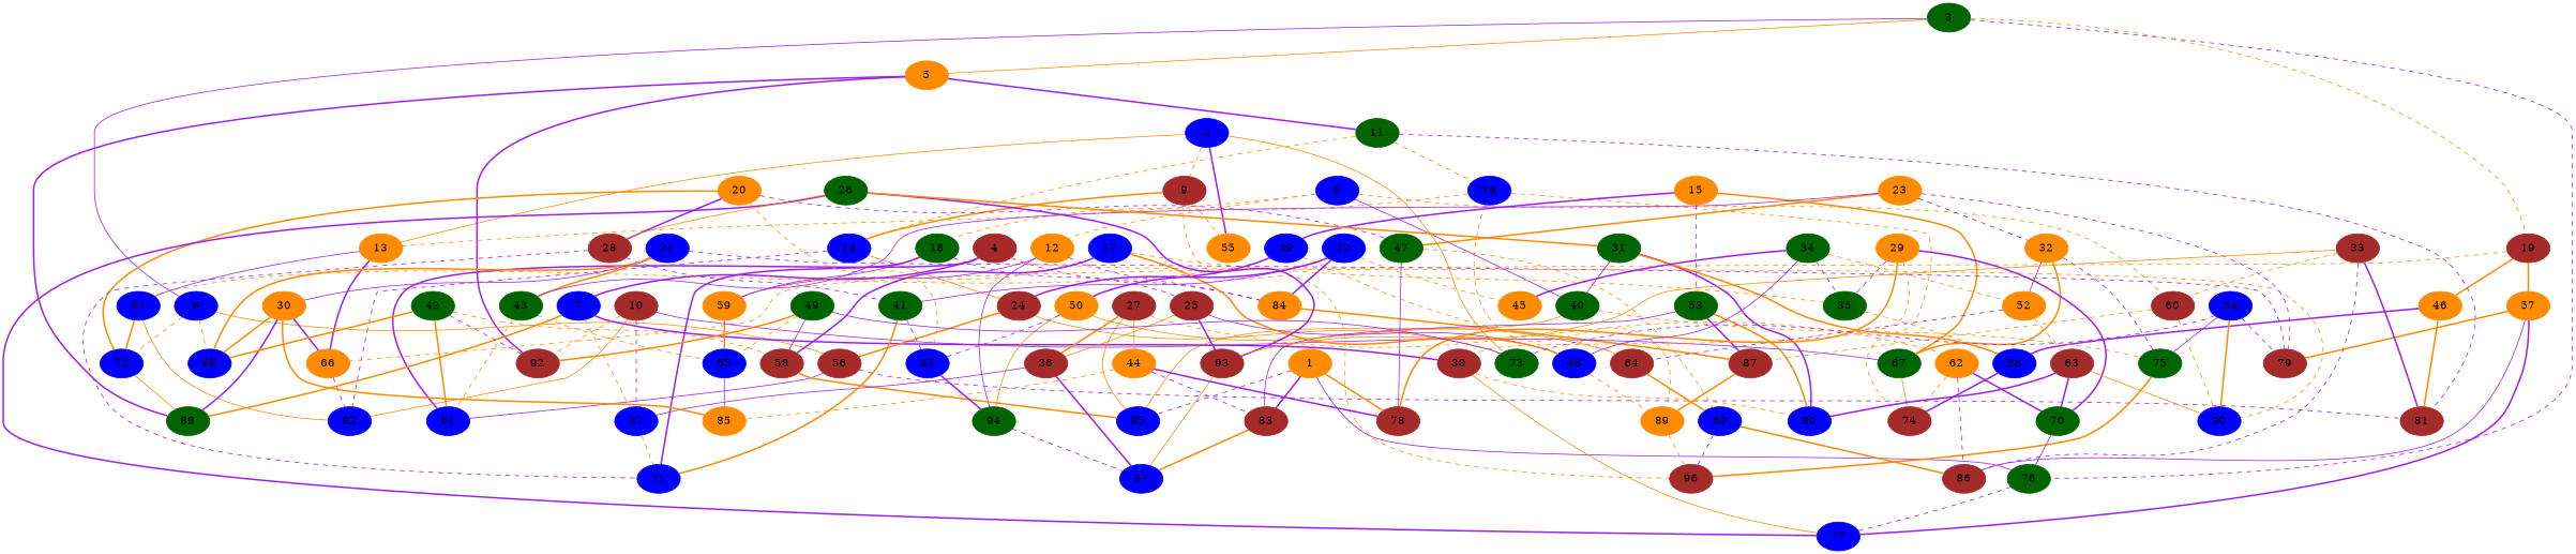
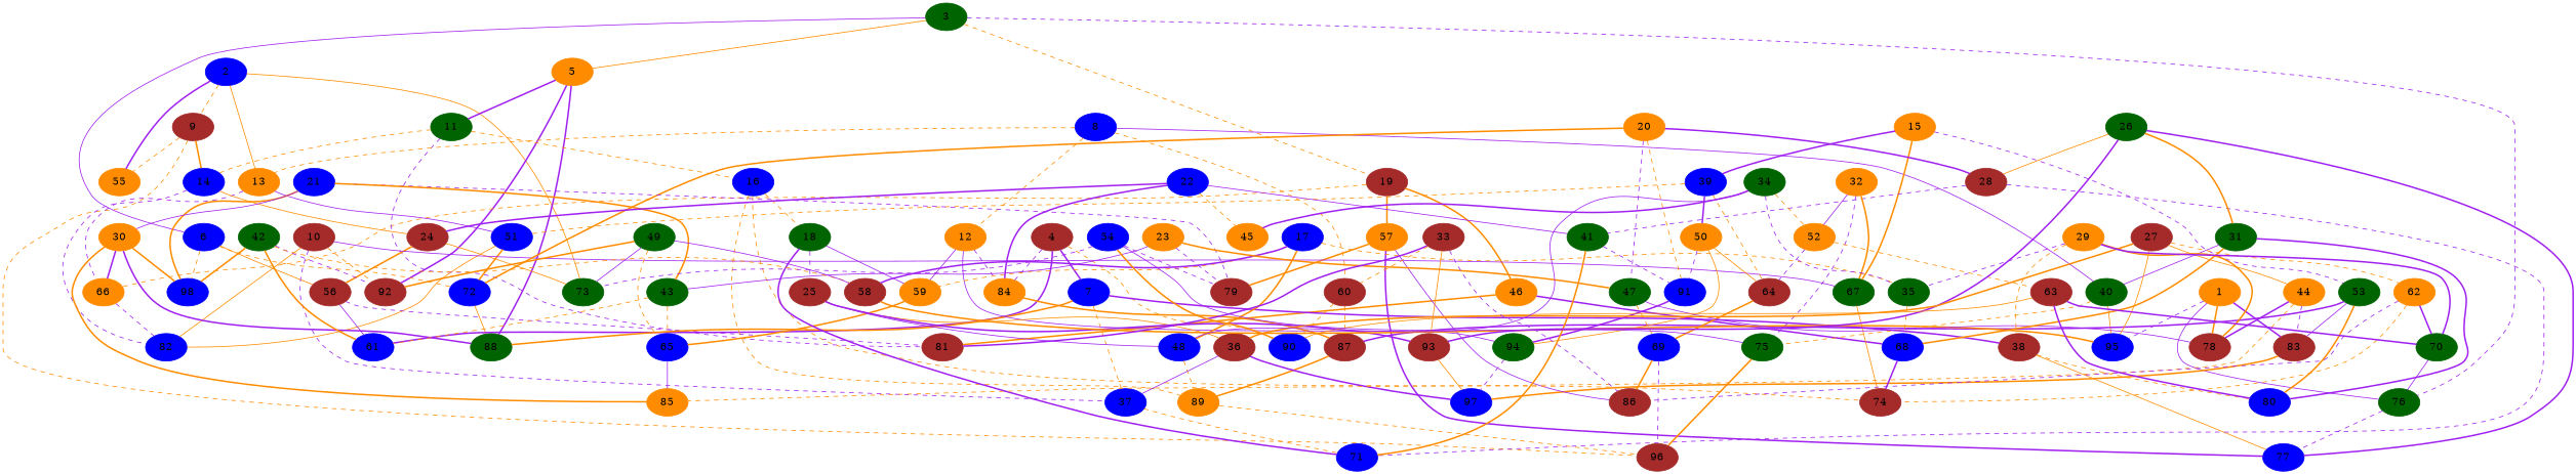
  graph {
    node [color=blue style=filled]
    edge [color=darkorange style=dashed]
    1 [color=darkorange]
    76 [color=darkgreen]
    78 [color=brown]
    83 [color=brown]
    95
    77
    97
    9 [color=brown]
    2
    13 [color=darkorange]
    55 [color=darkorange]
    73 [color=darkgreen]
    14
    96 [color=brown]
    51
    66 [color=darkorange]
    3 [color=darkgreen]
    5 [color=darkorange]
    6
    19 [color=brown]
    11 [color=darkgreen]
    88 [color=darkgreen]
    92 [color=brown]
    56 [color=brown]
    72
    98
    46 [color=darkorange]
    57 [color=darkorange]
    4 [color=brown]
    7
    61
    84 [color=darkorange]
    90
    37
    38 [color=brown]
    87 [color=brown]
    16
    81 [color=brown]
    71
    80
    8
    12 [color=darkorange]
    40 [color=darkgreen]
    60 [color=brown]
    59 [color=darkorange]
    94 [color=darkgreen]
    75 [color=darkgreen]
    82
    24 [color=brown]
    10 [color=brown]
    67 [color=darkgreen]
    74 [color=brown]
    18 [color=darkgreen]
    89 [color=darkorange]
    65
    15 [color=darkorange]
    39
    53 [color=darkgreen]
    50 [color=darkorange]
    64 [color=brown]
    45 [color=darkorange]
    25 [color=brown]
    17
    35 [color=darkgreen]
    48
    58 [color=brown]
    68
    36 [color=brown]
    93 [color=brown]
    79 [color=brown]
    86 [color=brown]
    20 [color=darkorange]
    28 [color=brown]
    47 [color=darkgreen]
    91
    41 [color=darkgreen]
    69
    21
    30 [color=darkorange]
    43 [color=darkgreen]
    85 [color=darkorange]
    22
    23 [color=darkorange]
    32 [color=darkorange]
    52 [color=darkorange]
    26 [color=darkgreen]
    31 [color=darkgreen]
    27 [color=brown]
    44 [color=darkorange]
    62 [color=darkorange]
    70 [color=darkgreen]
    29 [color=darkorange]
    63 [color=brown]
    33 [color=brown]
    34 [color=darkgreen]
    42 [color=darkgreen]
    49 [color=darkgreen]
    54
    1 -- 76 [color=purple style=solid]
    1 -- 78 [style=bold]
    1 -- 83 [color=purple style=bold]
    1 -- 95 [color=purple]
    76 -- 77 [color=purple]
    83 -- 97 [style=bold]
    9 -- 55
    9 -- 14 [style=bold]
    9 -- 96
    2 -- 9
    2 -- 13 [style=solid]
    2 -- 55 [color=purple style=bold]
    2 -- 73 [style=solid]
    13 -- 51 [color=purple style=solid]
-   13 -- 66 [color=purple style=bold]
+   13 -- 66 [color=purple]
    14 -- 82 [color=purple]
    14 -- 24 [style=solid]
    51 -- 72 [style=bold]
    51 -- 82 [style=solid]
    66 -- 82 [color=purple]
    3 -- 76 [color=purple]
    3 -- 5 [style=solid]
    3 -- 6 [color=purple style=solid]
    3 -- 19
    5 -- 11 [color=purple style=bold]
    5 -- 88 [color=purple style=bold]
    5 -- 92 [color=purple style=bold]
    6 -- 56 [style=solid]
    6 -- 72
    6 -- 98
    19 -- 66
    19 -- 46 [style=bold]
    19 -- 57 [style=bold]
    11 -- 14
    11 -- 16
    11 -- 81 [color=purple]
    56 -- 61 [color=purple style=solid]
    56 -- 81 [color=purple]
    72 -- 88 [style=solid]
    46 -- 81 [style=bold]
    46 -- 68 [color=purple style=bold]
    57 -- 77 [color=purple style=bold]
    57 -- 79 [style=bold]
    57 -- 86 [color=purple style=solid]
    4 -- 7 [color=purple style=bold]
    4 -- 61 [color=purple style=bold]
    4 -- 84 [color=purple]
    4 -- 90
    7 -- 88 [style=bold]
    7 -- 37
    7 -- 38 [color=purple style=bold]
    84 -- 87 [style=bold]
    37 -- 71
    38 -- 77 [style=solid]
    38 -- 80
    87 -- 89 [style=bold]
    16 -- 74
    16 -- 18
    16 -- 89
    8 -- 13
    8 -- 12
    8 -- 40 [color=purple style=solid]
    8 -- 60
    12 -- 84 [color=purple]
    12 -- 59 [color=purple style=solid]
    12 -- 94 [color=purple style=solid]
    40 -- 95 [style=solid]
    40 -- 75
    60 -- 90
    60 -- 87
    59 -- 65 [style=bold]
    94 -- 97 [color=purple]
    75 -- 96 [style=bold]
    24 -- 73 [style=solid]
    24 -- 56 [style=bold]
    10 -- 92
    10 -- 37 [color=purple]
    10 -- 82 [style=solid]
    10 -- 67 [color=purple style=solid]
    67 -- 74 [style=solid]
    18 -- 71 [color=purple style=bold]
    18 -- 59 [color=purple style=solid]
    18 -- 25 [color=purple]
    89 -- 96
    65 -- 85 [color=purple style=solid]
    15 -- 67 [style=bold]
    15 -- 39 [color=purple style=bold]
    15 -- 53 [color=purple]
    39 -- 51
    39 -- 50 [color=purple style=bold]
    39 -- 64
    53 -- 83 [color=purple style=solid]
    53 -- 87 [color=purple style=bold]
    53 -- 80 [style=bold]
    50 -- 94 [style=solid]
    50 -- 64 [style=solid]
    50 -- 91 [color=purple]
    64 -- 69 [style=bold]
    25 -- 48 [color=purple style=solid]
    25 -- 36 [style=solid]
    25 -- 93 [color=purple style=bold]
    17 -- 59
    17 -- 35
    17 -- 48 [style=bold]
    17 -- 58 [color=purple style=bold]
    35 -- 68
    48 -- 89
    58 -- 95 [style=bold]
    68 -- 74 [color=purple style=bold]
    36 -- 97 [color=purple style=bold]
    36 -- 37 [color=purple style=solid]
    93 -- 97 [style=solid]
    20 -- 72 [style=bold]
    20 -- 28 [color=purple style=bold]
    20 -- 47 [color=purple]
    20 -- 91
    28 -- 71 [color=purple]
    28 -- 41 [color=purple]
    47 -- 78 [color=purple style=solid]
    47 -- 69
    91 -- 94 [color=purple style=bold]
    41 -- 71 [style=bold]
    41 -- 91 [color=purple]
    69 -- 96 [color=purple]
    69 -- 86 [style=bold]
    21 -- 98 [style=bold]
    21 -- 79 [color=purple]
    21 -- 30 [color=purple style=solid]
    21 -- 43 [style=bold]
    30 -- 66 [color=purple style=bold]
    30 -- 88 [color=purple style=bold]
    30 -- 98 [style=bold]
    30 -- 85 [style=bold]
    43 -- 61
    43 -- 65
    22 -- 84 [color=purple style=bold]
    22 -- 24 [color=purple style=bold]
    22 -- 45
    22 -- 41 [color=purple style=solid]
    23 -- 79 [color=purple]
    23 -- 47 [style=bold]
    23 -- 43 [color=purple style=solid]
-   23 -- 32 [color=purple]
    32 -- 75 [color=purple]
    32 -- 67 [style=bold]
    32 -- 52 [color=purple style=solid]
    52 -- 64 [color=purple]
    52 -- 63
    26 -- 77 [color=purple style=bold]
    26 -- 93 [color=purple style=bold]
    26 -- 28 [style=solid]
    26 -- 31 [style=bold]
    31 -- 80 [color=purple style=bold]
    31 -- 40 [color=purple style=solid]
    31 -- 68 [style=bold]
    27 -- 95 [style=solid]
    27 -- 36 [style=bold]
    27 -- 44 [style=solid]
    27 -- 62
    44 -- 78 [color=purple style=bold]
    44 -- 83 [color=purple]
    44 -- 85
    62 -- 74
    62 -- 86 [color=purple]
    62 -- 70 [color=purple style=bold]
    70 -- 76 [color=purple style=solid]
    29 -- 78 [style=bold]
    29 -- 38
    29 -- 35 [color=purple]
    29 -- 70 [color=purple style=bold]
    63 -- 90 [style=solid]
    63 -- 80 [color=purple style=bold]
    63 -- 70 [color=purple style=bold]
    33 -- 81 [color=purple style=bold]
    33 -- 60
    33 -- 93 [style=solid]
    33 -- 86 [color=purple]
    34 -- 45 [color=purple style=bold]
    34 -- 35 [color=purple]
    34 -- 48 [color=purple style=solid]
    34 -- 52
    42 -- 92 [color=purple]
    42 -- 98 [style=bold]
    42 -- 61 [style=bold]
    42 -- 58
    49 -- 73 [color=purple style=solid]
    49 -- 92 [style=bold]
    49 -- 65
    49 -- 58 [color=purple style=solid]
    54 -- 73 [color=purple]
    54 -- 90 [style=bold]
    54 -- 75 [color=purple style=solid]
    54 -- 79 [color=purple]
  }
